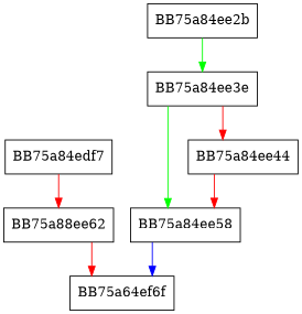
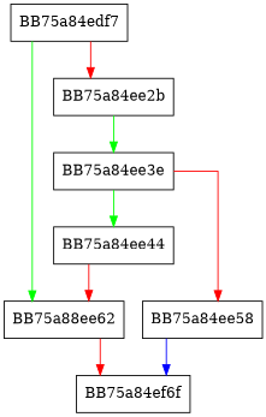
  digraph {
    splines=ortho
    node [shape=box]
    edge [color=red]
    n1 [label=BB75a84edf7]
    n2 [label=BB75a88ee62]
    BB75a84ee2b
-   BB75a84ef6f [label=BB75a64ef6f]
+   BB75a84ef6f
    BB75a84ee3e
    BB75a84ee58
    BB75a84ee44
-   n1 -> n2
+   n1 -> n2 [color=green]
+   n1 -> BB75a84ee2b
    n2 -> BB75a84ef6f
    BB75a84ee2b -> BB75a84ee3e [color=green]
-   BB75a84ee3e -> BB75a84ee58 [color=green]
-   BB75a84ee3e -> BB75a84ee44
+   BB75a84ee3e -> BB75a84ee58
+   BB75a84ee3e -> BB75a84ee44 [color=green]
    BB75a84ee58 -> BB75a84ef6f [color=blue]
-   BB75a84ee44 -> BB75a84ee58
+   BB75a84ee44 -> n2
  }
